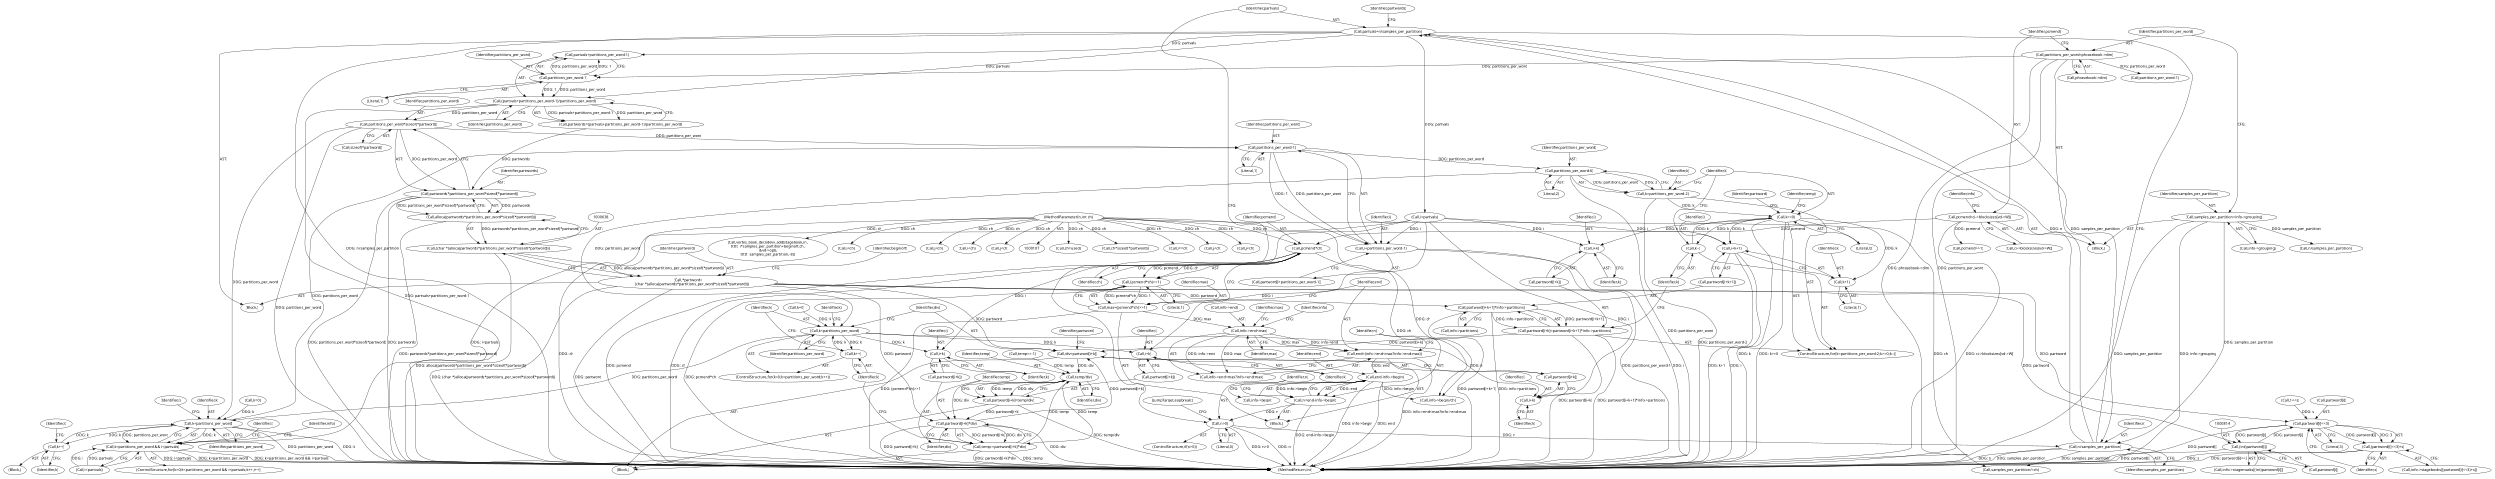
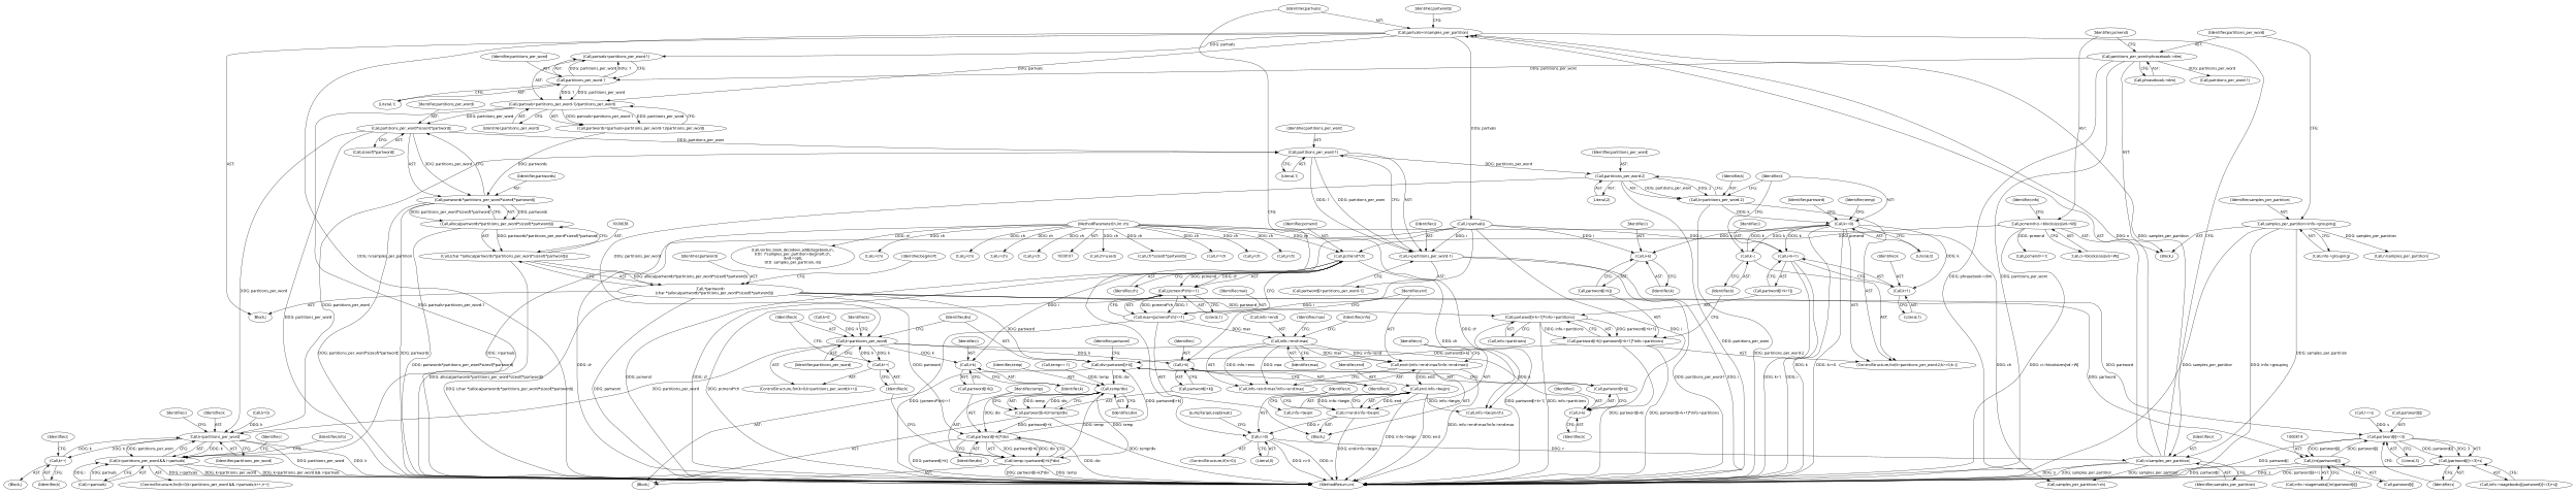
  digraph {
    fontname="Noto Sans"
    node [fontname="Noto Sans"]
    edge [fontname="Noto Sans"]
    n1 [label="(Call,partitions_per_word*sizeof(*partword))"]
    n2 [label="(Call,partwords*partitions_per_word*sizeof(*partword))"]
    n3 [label="(Call,partitions_per_word-1)"]
    n4 [label="(Call,k<partitions_per_word)"]
    n5 [label="(Call,sizeof(*partword))"]
    n6 [label="(MethodReturn,int)"]
    n7 [label="(Call,alloca(partwords*partitions_per_word*sizeof(*partword)))"]
    n8 [label="(Call,i+partitions_per_word-1)"]
-   n9 [label="(Call,partitions_per_word-6)"]
+   n9 [label="(Call,partitions_per_word-2)"]
    n10 [label="(Literal,1)"]
    n11 [label="(Call,k<partitions_per_word && i<partvals)"]
    n12 [label="(Call,k++)"]
    n13 [label="(Identifier,partitions_per_word)"]
    n14 [label="(Call,(partvals+partitions_per_word-1)/partitions_per_word)"]
    n15 [label="(Identifier,partitions_per_word)"]
    n16 [label="(Call,partwords=(partvals+partitions_per_word-1)/partitions_per_word)"]
    n17 [label="(Call,partvals=n/samples_per_partition)"]
    n18 [label="(Call,n/samples_per_partition)"]
    n19 [label="(Block,)"]
    n20 [label="(Call,partvals+partitions_per_word-1)"]
    n21 [label="(Call,i<partvals)"]
    n22 [label="(Call,samples_per_partition/=ch)"]
    n23 [label="(Identifier,samples_per_partition)"]
    n24 [label="(Call,partitions_per_word-1)"]
    n25 [label="(Call,i+k)"]
    n26 [label="(Call,i+k+1)"]
    n27 [label="(Call,i+k)"]
    n28 [label="(Call,i+k)"]
    n29 [label="(Call,i+k)"]
    n30 [label="(Call,n>0)"]
    n31 [label="(ControlStructure,if(n>0))"]
    n32 [label="(Literal,0)"]
    n33 [label="(Call,n=end-info->begin)"]
    n34 [label="(Call,end-info->begin)"]
    n35 [label="(Block,)"]
    n36 [label="(Call,info->begin)"]
    n37 [label="(Call,info->begin/ch)"]
    n38 [label="(Call,end=(info->end<max?info->end:max))"]
    n39 [label="(Call,info->end<max?info->end:max)"]
    n40 [label="(Call,info->end<max)"]
    n41 [label="(Identifier,max)"]
    n42 [label="(Call,max=(pcmend*ch)>>1)"]
    n43 [label="(Call,(pcmend*ch)>>1)"]
    n44 [label="(Literal,1)"]
    n45 [label="(Call,pcmend*ch)"]
    n46 [label="(Identifier,ch)"]
    n47 [label="(Call,pcmend=ci->blocksizes[vd->W])"]
    n48 [label="(Call,ci->blocksizes[vd->W])"]
    n49 [label="(Call,pcmend>>1)"]
    n50 [label="(Block,)"]
    n51 [label="(MethodParameterIn,int ch)"]
    n52 [label="(Call,ch=used)"]
    n53 [label="(Call,ch*sizeof(*partword))"]
    n54 [label="(Call,i==ch)"]
    n55 [label="(Call,j<ch)"]
    n56 [label="(Call,j<ch)"]
    n57 [label="(Call,vorbis_book_decodevv_add(stagebook,in,\n\t\t\t\t\t  i*samples_per_partition+beginoff,ch,\n &vd->opb,\n\t\t\t\t\t  samples_per_partition,-8))"]
    n58 [label="(Call,i<ch)"]
    n59 [label="(Call,j<ch)"]
    n60 [label="(Call,i<ch)"]
    n61 [label="(Call,j<ch)"]
    1000107
    n63 [label="(Call,samples_per_partition=info->grouping)"]
    n64 [label="(Call,info->grouping)"]
    n65 [label="(Call,n/samples_per_partition)"]
    n66 [label="(Literal,1)"]
    n67 [label="(Call,partitions_per_word=phrasebook->dim)"]
    n68 [label="(Call,phrasebook->dim)"]
    n69 [label="(Call,partitions_per_word-1)"]
    n70 [label="(Call,(char *)alloca(partwords*partitions_per_word*sizeof(*partword)))"]
    n71 [label="(Call,*partword=\n        (char *)alloca(partwords*partitions_per_word*sizeof(*partword)))"]
    n72 [label="(Call,partword[i+k+1]*info->partitions)"]
    n73 [label="(Call,div=partword[i+k])"]
    n74 [label="(Call,partword[i+k]*div)"]
    n75 [label="(Call,(int)partword[i])"]
    n76 [label="(Call,partword[i]<<3)"]
    n77 [label="(Call,partword[i+k]=partword[i+k+1]*info->partitions)"]
    n78 [label="(Call,info->partitions)"]
    n79 [label="(Call,temp/div)"]
    n80 [label="(Call,partword[i+k])"]
    n81 [label="(Block,)"]
    n82 [label="(Call,temp-=partword[i+k]*div)"]
    n83 [label="(Identifier,div)"]
    n84 [label="(Call,info->stagemasks[(int)partword[i]])"]
    n85 [label="(Call,partword[i])"]
    n86 [label="(Call,(partword[i]<<3)+s)"]
    n87 [label="(Literal,3)"]
    n88 [label="(ControlStructure,for(k=partitions_per_word-2;k>=0;k--))"]
    n89 [label="(Call,partword[i+k]=temp/div)"]
    n90 [label="(Identifier,div)"]
    n91 [label="(Identifier,s)"]
    n92 [label="(Call,info->stagebooks[(partword[i]<<3)+s])"]
    n93 [label="(Call,partword[i+partitions_per_word-1])"]
    n94 [label="(Call,k=partitions_per_word-2)"]
    n95 [label="(Call,k<partitions_per_word)"]
    n96 [label="(Literal,2)"]
    n97 [label="(Call,k>=0)"]
    n98 [label="(Call,k++)"]
    n99 [label="(ControlStructure,for(k=0;k<partitions_per_word;k++))"]
    n100 [label="(Identifier,partitions_per_word)"]
    n101 [label="(Call,k--)"]
    n102 [label="(Call,k+1)"]
    n103 [label="(Literal,0)"]
    n104 [label="(Identifier,k)"]
    n105 [label="(Identifier,k)"]
    n106 [label="(Call,partword[i+k])"]
    n107 [label="(Call,partword[i+k+1])"]
    n108 [label="(Literal,1)"]
    n109 [label="(Identifier,k)"]
    n110 [label="(Identifier,k)"]
    n111 [label="(Identifier,k)"]
    n112 [label="(Call,partword[i+k])"]
    n113 [label="(Call,partword[i+k])"]
    n114 [label="(Identifier,k)"]
    n115 [label="(ControlStructure,for(k=0;k<partitions_per_word && i<partvals;k++,i++))"]
    n116 [label="(Call,i<partvals)"]
    n117 [label="(Block,)"]
    n118 [label="(Identifier,k)"]
    n119 [label="(Identifier,partitions_per_word)"]
    n120 [label="(Identifier,i)"]
    n121 [label="(Identifier,pcmend)"]
    n122 [label="(Identifier,partword)"]
    n123 [label="(Identifier,end)"]
    n124 [label="(JumpTarget,eopbreak:)"]
    n125 [label="(Identifier,partword)"]
    n126 [label="(Identifier,temp)"]
    n127 [label="(Call,1<<s)"]
    n128 [label="(Identifier,i)"]
    n129 [label="(Identifier,k)"]
    n130 [label="(Identifier,info)"]
    n131 [label="(Identifier,samples_per_partition)"]
    n132 [label="(Identifier,i)"]
    n133 [label="(Call,info->end)"]
    n134 [label="(Identifier,beginoff)"]
    n135 [label="(Identifier,info)"]
    n136 [label="(Identifier,k)"]
    n137 [label="(Identifier,partwords)"]
    n138 [label="(Identifier,partitions_per_word)"]
    n139 [label="(Identifier,n)"]
    n140 [label="(Identifier,i)"]
    n141 [label="(Identifier,k)"]
    n142 [label="(Call,partword[i])"]
    n143 [label="(Identifier,temp)"]
    n144 [label="(Identifier,max)"]
    n145 [label="(Identifier,i)"]
    n146 [label="(Identifier,partitions_per_word)"]
    n147 [label="(Identifier,info)"]
    n148 [label="(Identifier,n)"]
    n149 [label="(Identifier,div)"]
    n150 [label="(Identifier,max)"]
    n151 [label="(Identifier,temp)"]
    n152 [label="(Identifier,i)"]
    n153 [label="(Call,k=0)"]
    n154 [label="(Identifier,k)"]
    n155 [label="(Identifier,partitions_per_word)"]
    n156 [label="(Identifier,i)"]
    n157 [label="(Call,k=0)"]
    n158 [label="(Call,temp==-1)"]
    n159 [label="(Identifier,partitions_per_word)"]
    n160 [label="(Identifier,partword)"]
    n161 [label="(Identifier,pcmend)"]
    n162 [label="(Identifier,i)"]
    n163 [label="(Identifier,partvals)"]
    n164 [label="(Identifier,i)"]
    n165 [label="(Identifier,k)"]
    n166 [label="(Identifier,n)"]
    n167 [label="(Identifier,partwords)"]
    n168 [label="(Identifier,k)"]
    n169 [label="(Identifier,end)"]
    1000638
    1000814
    n1 -> n2 [label="AST: "]
    n1 -> n2 [label="DDG: partitions_per_word"]
    n1 -> n3 [label="DDG: partitions_per_word"]
    n1 -> n4 [label="DDG: partitions_per_word"]
    n1 -> n5 [label="CFG: "]
    n1 -> n6 [label="DDG: partitions_per_word"]
    n2 -> n1 [label="CFG: "]
    n2 -> n6 [label="DDG: partwords"]
    n2 -> n6 [label="DDG: partitions_per_word*sizeof(*partword)"]
    n2 -> n7 [label="AST: "]
    n2 -> n7 [label="DDG: partwords"]
    n2 -> n7 [label="DDG: partitions_per_word*sizeof(*partword)"]
    n3 -> n8 [label="AST: "]
    n3 -> n8 [label="DDG: partitions_per_word"]
    n3 -> n8 [label="DDG: 1"]
    n3 -> n9 [label="DDG: partitions_per_word"]
    n3 -> n10 [label="CFG: "]
    n4 -> n3 [label="DDG: partitions_per_word"]
    n4 -> n6 [label="DDG: partitions_per_word"]
    n4 -> n6 [label="DDG: k"]
    n4 -> n11 [label="AST: "]
    n4 -> n11 [label="DDG: k"]
    n4 -> n11 [label="DDG: partitions_per_word"]
    n4 -> n12 [label="DDG: k"]
    n4 -> n13 [label="CFG: "]
    n5 -> n1 [label="AST: "]
    n7 -> n2 [label="CFG: "]
    n7 -> n6 [label="DDG: partwords*partitions_per_word*sizeof(*partword)"]
    n7 -> n70 [label="AST: "]
    n7 -> n70 [label="DDG: partwords*partitions_per_word*sizeof(*partword)"]
    n8 -> n3 [label="CFG: "]
    n8 -> n6 [label="DDG: partitions_per_word-1"]
    n8 -> n6 [label="DDG: i"]
    n8 -> n93 [label="AST: "]
    n9 -> n6 [label="DDG: partitions_per_word"]
    n9 -> n94 [label="AST: "]
    n9 -> n94 [label="DDG: partitions_per_word"]
    n9 -> n94 [label="DDG: 2"]
    n9 -> n95 [label="DDG: partitions_per_word"]
    n9 -> n96 [label="AST: "]
    n10 -> n3 [label="AST: "]
    n11 -> n4 [label="CFG: "]
    n11 -> n6 [label="DDG: k<partitions_per_word"]
    n11 -> n6 [label="DDG: k<partitions_per_word && i<partvals"]
    n11 -> n6 [label="DDG: i<partvals"]
    n11 -> n115 [label="AST: "]
    n11 -> n116 [label="CFG: "]
    n12 -> n4 [label="DDG: k"]
    n12 -> n117 [label="AST: "]
    n12 -> n118 [label="CFG: "]
    n13 -> n4 [label="AST: "]
    n14 -> n1 [label="DDG: partitions_per_word"]
    n14 -> n6 [label="DDG: partvals+partitions_per_word-1"]
    n14 -> n15 [label="CFG: "]
    n14 -> n16 [label="AST: "]
    n14 -> n16 [label="DDG: partvals+partitions_per_word-1"]
    n14 -> n16 [label="DDG: partitions_per_word"]
    n15 -> n14 [label="AST: "]
    n16 -> n2 [label="DDG: partwords"]
    n16 -> n14 [label="CFG: "]
    n17 -> n6 [label="DDG: n/samples_per_partition"]
    n17 -> n14 [label="DDG: partvals"]
    n17 -> n18 [label="CFG: "]
    n17 -> n19 [label="AST: "]
    n17 -> n20 [label="DDG: partvals"]
    n17 -> n21 [label="DDG: partvals"]
    n18 -> n6 [label="DDG: n"]
    n18 -> n6 [label="DDG: samples_per_partition"]
    n18 -> n17 [label="AST: "]
    n18 -> n17 [label="DDG: n"]
    n18 -> n17 [label="DDG: samples_per_partition"]
    n18 -> n22 [label="DDG: samples_per_partition"]
    n18 -> n23 [label="CFG: "]
    n20 -> n14 [label="AST: "]
    n20 -> n24 [label="CFG: "]
    n21 -> n8 [label="DDG: i"]
    n21 -> n11 [label="DDG: i<partvals"]
    n21 -> n25 [label="DDG: i"]
    n21 -> n26 [label="DDG: i"]
    n21 -> n27 [label="DDG: i"]
    n21 -> n28 [label="DDG: i"]
    n21 -> n29 [label="DDG: i"]
    n23 -> n18 [label="AST: "]
    n24 -> n14 [label="DDG: partitions_per_word"]
    n24 -> n14 [label="DDG: 1"]
    n24 -> n20 [label="AST: "]
    n24 -> n20 [label="DDG: partitions_per_word"]
    n24 -> n20 [label="DDG: 1"]
    n24 -> n66 [label="CFG: "]
    n25 -> n105 [label="CFG: "]
    n25 -> n106 [label="AST: "]
    n26 -> n6 [label="DDG: k+1"]
    n26 -> n6 [label="DDG: i"]
    n26 -> n102 [label="CFG: "]
    n26 -> n107 [label="AST: "]
    n27 -> n80 [label="AST: "]
    n27 -> n110 [label="CFG: "]
    n28 -> n111 [label="CFG: "]
    n28 -> n112 [label="AST: "]
    n29 -> n113 [label="AST: "]
    n29 -> n114 [label="CFG: "]
    n30 -> n6 [label="DDG: n>0"]
    n30 -> n6 [label="DDG: n"]
    n30 -> n18 [label="DDG: n"]
    n30 -> n31 [label="AST: "]
    n30 -> n32 [label="CFG: "]
    n32 -> n30 [label="AST: "]
    n33 -> n6 [label="DDG: end-info->begin"]
    n33 -> n30 [label="DDG: n"]
    n33 -> n34 [label="CFG: "]
    n33 -> n35 [label="AST: "]
    n34 -> n6 [label="DDG: info->begin"]
    n34 -> n6 [label="DDG: end"]
    n34 -> n33 [label="AST: "]
    n34 -> n33 [label="DDG: end"]
    n34 -> n33 [label="DDG: info->begin"]
    n34 -> n36 [label="CFG: "]
    n34 -> n37 [label="DDG: info->begin"]
    n36 -> n34 [label="AST: "]
    n38 -> n6 [label="DDG: info->end<max?info->end:max"]
    n38 -> n34 [label="DDG: end"]
    n38 -> n35 [label="AST: "]
    n38 -> n39 [label="CFG: "]
    n39 -> n38 [label="AST: "]
    n40 -> n38 [label="DDG: info->end"]
    n40 -> n38 [label="DDG: max"]
    n40 -> n39 [label="AST: "]
    n40 -> n39 [label="DDG: info->end"]
    n40 -> n39 [label="DDG: max"]
    n40 -> n41 [label="CFG: "]
    n41 -> n40 [label="AST: "]
    n42 -> n6 [label="DDG: (pcmend*ch)>>1"]
    n42 -> n35 [label="AST: "]
    n42 -> n40 [label="DDG: max"]
    n42 -> n43 [label="CFG: "]
    n43 -> n6 [label="DDG: pcmend*ch"]
    n43 -> n42 [label="AST: "]
    n43 -> n42 [label="DDG: pcmend*ch"]
    n43 -> n42 [label="DDG: 1"]
    n43 -> n44 [label="CFG: "]
    n44 -> n43 [label="AST: "]
    n44 -> n45 [label="CFG: "]
    n45 -> n6 [label="DDG: pcmend"]
    n45 -> n6 [label="DDG: ch"]
    n45 -> n37 [label="DDG: ch"]
    n45 -> n43 [label="AST: "]
    n45 -> n43 [label="DDG: pcmend"]
    n45 -> n43 [label="DDG: ch"]
    n45 -> n46 [label="CFG: "]
    n46 -> n45 [label="AST: "]
    n47 -> n6 [label="DDG: ci->blocksizes[vd->W]"]
    n47 -> n45 [label="DDG: pcmend"]
    n47 -> n48 [label="CFG: "]
    n47 -> n49 [label="DDG: pcmend"]
    n47 -> n50 [label="AST: "]
    n48 -> n47 [label="AST: "]
    n51 -> n6 [label="DDG: ch"]
    n51 -> n22 [label="DDG: ch"]
    n51 -> n37 [label="DDG: ch"]
    n51 -> n45 [label="DDG: ch"]
    n51 -> n52 [label="DDG: ch"]
    n51 -> n53 [label="DDG: ch"]
    n51 -> n54 [label="DDG: ch"]
    n51 -> n55 [label="DDG: ch"]
    n51 -> n56 [label="DDG: ch"]
    n51 -> n57 [label="DDG: ch"]
    n51 -> n58 [label="DDG: ch"]
    n51 -> n59 [label="DDG: ch"]
    n51 -> n60 [label="DDG: ch"]
    n51 -> n61 [label="DDG: ch"]
    n51 -> 1000107 [label="AST: "]
    n63 -> n6 [label="DDG: samples_per_partition"]
    n63 -> n6 [label="DDG: info->grouping"]
    n63 -> n18 [label="DDG: samples_per_partition"]
    n63 -> n50 [label="AST: "]
    n63 -> n64 [label="CFG: "]
    n63 -> n65 [label="DDG: samples_per_partition"]
    n64 -> n63 [label="AST: "]
    n66 -> n24 [label="AST: "]
    n67 -> n6 [label="DDG: phrasebook->dim"]
    n67 -> n6 [label="DDG: partitions_per_word"]
    n67 -> n24 [label="DDG: partitions_per_word"]
    n67 -> n50 [label="AST: "]
    n67 -> n68 [label="CFG: "]
    n67 -> n69 [label="DDG: partitions_per_word"]
    n68 -> n67 [label="AST: "]
    n70 -> n6 [label="DDG: alloca(partwords*partitions_per_word*sizeof(*partword))"]
    n70 -> n7 [label="CFG: "]
    n70 -> n71 [label="AST: "]
    n70 -> n71 [label="DDG: alloca(partwords*partitions_per_word*sizeof(*partword))"]
    n71 -> n6 [label="DDG: (char *)alloca(partwords*partitions_per_word*sizeof(*partword))"]
    n71 -> n6 [label="DDG: partword"]
    n71 -> n19 [label="AST: "]
    n71 -> n70 [label="CFG: "]
    n71 -> n72 [label="DDG: partword"]
    n71 -> n73 [label="DDG: partword"]
    n71 -> n74 [label="DDG: partword"]
    n71 -> n75 [label="DDG: partword"]
    n71 -> n76 [label="DDG: partword"]
    n72 -> n6 [label="DDG: info->partitions"]
    n72 -> n6 [label="DDG: partword[i+k+1]"]
    n72 -> n77 [label="AST: "]
    n72 -> n77 [label="DDG: partword[i+k+1]"]
    n72 -> n77 [label="DDG: info->partitions"]
    n72 -> n78 [label="CFG: "]
    n73 -> n79 [label="DDG: div"]
    n73 -> n80 [label="CFG: "]
    n73 -> n81 [label="AST: "]
    n74 -> n6 [label="DDG: partword[i+k]"]
    n74 -> n6 [label="DDG: div"]
    n74 -> n73 [label="DDG: partword[i+k]"]
    n74 -> n82 [label="AST: "]
    n74 -> n82 [label="DDG: partword[i+k]"]
    n74 -> n82 [label="DDG: div"]
    n74 -> n83 [label="CFG: "]
    n75 -> n6 [label="DDG: partword[i]"]
    n75 -> n76 [label="DDG: partword[i]"]
    n75 -> n84 [label="AST: "]
    n75 -> n85 [label="CFG: "]
    n76 -> n6 [label="DDG: partword[i]"]
    n76 -> n75 [label="DDG: partword[i]"]
    n76 -> n86 [label="AST: "]
    n76 -> n86 [label="DDG: partword[i]"]
    n76 -> n86 [label="DDG: 3"]
    n76 -> n87 [label="CFG: "]
    n77 -> n6 [label="DDG: partword[i+k+1]*info->partitions"]
    n77 -> n6 [label="DDG: partword[i+k]"]
    n77 -> n72 [label="CFG: "]
    n77 -> n73 [label="DDG: partword[i+k]"]
    n77 -> n88 [label="AST: "]
    n78 -> n72 [label="AST: "]
    n79 -> n74 [label="DDG: div"]
    n79 -> n82 [label="DDG: temp"]
    n79 -> n89 [label="AST: "]
    n79 -> n89 [label="DDG: temp"]
    n79 -> n89 [label="DDG: div"]
    n79 -> n90 [label="CFG: "]
    n80 -> n27 [label="CFG: "]
    n80 -> n73 [label="AST: "]
    n82 -> n6 [label="DDG: temp"]
    n82 -> n6 [label="DDG: partword[i+k]*div"]
    n82 -> n74 [label="CFG: "]
    n82 -> n79 [label="DDG: temp"]
    n82 -> n81 [label="AST: "]
    n83 -> n74 [label="AST: "]
    n84 -> n75 [label="CFG: "]
    n85 -> n75 [label="AST: "]
    n86 -> n6 [label="DDG: partword[i]<<3"]
    n86 -> n6 [label="DDG: s"]
    n86 -> n91 [label="CFG: "]
    n86 -> n92 [label="AST: "]
    n87 -> n76 [label="AST: "]
    n89 -> n6 [label="DDG: temp/div"]
    n89 -> n74 [label="DDG: partword[i+k]"]
    n89 -> n79 [label="CFG: "]
    n89 -> n81 [label="AST: "]
    n90 -> n79 [label="AST: "]
    n91 -> n76 [label="CFG: "]
    n91 -> n86 [label="AST: "]
    n92 -> n86 [label="CFG: "]
    n93 -> n8 [label="CFG: "]
    n94 -> n6 [label="DDG: partitions_per_word-2"]
    n94 -> n9 [label="CFG: "]
    n94 -> n88 [label="AST: "]
    n94 -> n97 [label="DDG: k"]
    n95 -> n4 [label="DDG: partitions_per_word"]
    n95 -> n27 [label="DDG: k"]
    n95 -> n28 [label="DDG: k"]
    n95 -> n29 [label="DDG: k"]
    n95 -> n98 [label="DDG: k"]
    n95 -> n99 [label="AST: "]
    n95 -> n100 [label="CFG: "]
    n96 -> n9 [label="AST: "]
    n97 -> n6 [label="DDG: k"]
    n97 -> n6 [label="DDG: k>=0"]
    n97 -> n25 [label="DDG: k"]
    n97 -> n26 [label="DDG: k"]
    n97 -> n88 [label="AST: "]
    n97 -> n101 [label="DDG: k"]
    n97 -> n102 [label="DDG: k"]
    n97 -> n103 [label="CFG: "]
    n98 -> n95 [label="DDG: k"]
    n98 -> n99 [label="AST: "]
    n98 -> n109 [label="CFG: "]
    n100 -> n95 [label="AST: "]
    n101 -> n88 [label="AST: "]
    n101 -> n97 [label="DDG: k"]
    n101 -> n104 [label="CFG: "]
    n102 -> n26 [label="AST: "]
    n102 -> n108 [label="CFG: "]
    n103 -> n97 [label="AST: "]
    n104 -> n77 [label="CFG: "]
    n104 -> n101 [label="AST: "]
    n105 -> n25 [label="AST: "]
    n106 -> n25 [label="CFG: "]
    n106 -> n77 [label="AST: "]
    n107 -> n26 [label="CFG: "]
    n107 -> n72 [label="AST: "]
    n108 -> n102 [label="AST: "]
    n109 -> n82 [label="CFG: "]
    n109 -> n98 [label="AST: "]
    n110 -> n27 [label="AST: "]
    n111 -> n28 [label="AST: "]
    n112 -> n28 [label="CFG: "]
    n112 -> n89 [label="AST: "]
    n113 -> n29 [label="CFG: "]
    n113 -> n74 [label="AST: "]
    n114 -> n29 [label="AST: "]
    n116 -> n11 [label="AST: "]
    n116 -> n11 [label="DDG: i"]
    n116 -> n11 [label="DDG: partvals"]
    n118 -> n12 [label="AST: "]
    n119 -> n9 [label="AST: "]
    n120 -> n11 [label="CFG: "]
    n121 -> n47 [label="AST: "]
    n121 -> n67 [label="CFG: "]
    n122 -> n71 [label="AST: "]
    n123 -> n34 [label="AST: "]
    n124 -> n30 [label="CFG: "]
    n125 -> n97 [label="CFG: "]
    n126 -> n79 [label="AST: "]
    n127 -> n76 [label="DDG: s"]
    n128 -> n4 [label="CFG: "]
    n129 -> n95 [label="CFG: "]
    n130 -> n11 [label="CFG: "]
    n131 -> n63 [label="AST: "]
    n132 -> n26 [label="AST: "]
    n133 -> n40 [label="AST: "]
    n134 -> n71 [label="CFG: "]
    n135 -> n47 [label="CFG: "]
    n136 -> n95 [label="AST: "]
    n136 -> n98 [label="CFG: "]
    n137 -> n17 [label="CFG: "]
    n138 -> n24 [label="AST: "]
    n139 -> n33 [label="AST: "]
    n139 -> n38 [label="CFG: "]
    n140 -> n25 [label="AST: "]
    n141 -> n4 [label="AST: "]
    n142 -> n76 [label="AST: "]
    n143 -> n82 [label="AST: "]
    n143 -> n89 [label="CFG: "]
    n144 -> n42 [label="AST: "]
    n145 -> n27 [label="AST: "]
    n146 -> n3 [label="AST: "]
    n147 -> n40 [label="CFG: "]
    n148 -> n18 [label="AST: "]
    n149 -> n73 [label="AST: "]
    n149 -> n95 [label="CFG: "]
    n150 -> n40 [label="CFG: "]
    n151 -> n97 [label="CFG: "]
    n152 -> n28 [label="AST: "]
    n153 -> n4 [label="DDG: k"]
    n154 -> n94 [label="AST: "]
    n155 -> n63 [label="CFG: "]
    n155 -> n67 [label="AST: "]
    n156 -> n8 [label="AST: "]
    n157 -> n95 [label="DDG: k"]
    n158 -> n79 [label="DDG: temp"]
    n159 -> n1 [label="AST: "]
    n160 -> n73 [label="CFG: "]
    n161 -> n45 [label="AST: "]
    n162 -> n12 [label="CFG: "]
    n163 -> n17 [label="AST: "]
    n163 -> n30 [label="CFG: "]
    n164 -> n29 [label="AST: "]
    n165 -> n102 [label="AST: "]
    n166 -> n30 [label="AST: "]
    n166 -> n33 [label="CFG: "]
    n167 -> n2 [label="AST: "]
    n168 -> n94 [label="CFG: "]
    n168 -> n97 [label="AST: "]
    n168 -> n101 [label="CFG: "]
    n169 -> n38 [label="AST: "]
    n169 -> n42 [label="CFG: "]
    1000638 -> n70 [label="AST: "]
    1000814 -> n75 [label="AST: "]
  }
